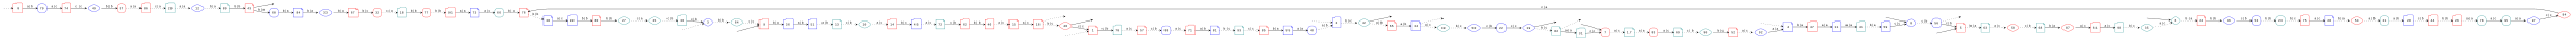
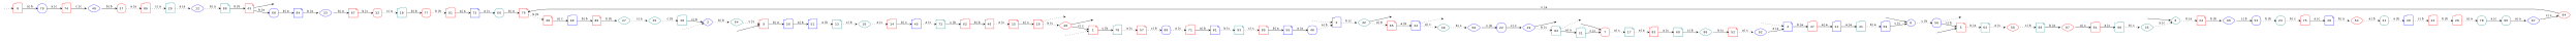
  digraph {
    fontname="Liberation Mono"
    rankdir=LR
    vcsn_context="lat<letterset<char_letters(abc)>, letterset<char_letters(abc)>>, b"
    node [color=red fontname="Liberation Mono" shape=note style=rounded]
    edge [arrowhead=vee arrowsize=.6 fontname="Liberation Mono" style=solid]
    I0 [color=blue shape=point width=0 style=""]
    I1 [color=teal shape=point width=0 style=""]
    I2 [color=blue shape=point width=0 style=""]
    I3 [shape=point width=0 style=""]
    I4 [color=blue shape=point width=0 style=""]
    I5 [color=blue shape=point width=0 style=""]
    I6 [color=blue shape=point width=0 style=""]
    I7 [shape=point width=0 style=""]
    I8 [color=blue shape=point width=0 style=""]
    I9 [shape=point width=0 style=""]
    F16 [shape=point width=0 style=""]
    F19 [shape=point width=0 style=""]
    F34 [color=teal shape=point width=0 style=""]
    F40 [shape=point width=0 style=""]
    F42 [shape=point width=0 style=""]
    F43 [color=teal shape=point width=0 style=""]
    F56 [color=blue shape=point width=0 style=""]
    F82 [shape=point width=0 style=""]
    0 [shape=folder width=0.5]
    1 [width=0.5]
    2 [color=blue shape=folder width=0.5]
    3 [color=blue shape=diamond width=0.5]
    4 [color=blue width=0.5]
    5 [width=0.5]
    6 [color=teal shape=diamond width=0.5]
    7 [shape=box width=0.5]
    8 [color=blue shape=diamond width=0.5]
    9 [shape=folder width=0.5]
    10 [color=teal shape=diamond width=0.5]
    11 [color=blue shape=folder width=0.5]
    12 [color=blue shape=diamond width=0.5]
    13 [color=teal width=0.5]
    14 [shape=folder width=0.5]
    15 [width=0.5]
    16 [width=0.5]
    17 [color=teal width=0.5]
    18 [color=teal shape=folder width=0.5]
    19 [color=blue shape=diamond width=0.5]
    20 [color=blue shape=folder width=0.5]
    21 [color=teal shape=box width=0.5]
    22 [color=blue shape=box width=0.5]
    23 [color=teal shape=box width=0.5]
    24 [width=0.5]
    25 [color=teal shape=diamond width=0.5]
    26 [shape=folder width=0.5]
    27 [color=teal shape=diamond width=0.5]
    28 [color=blue width=0.5]
    29 [color=teal shape=folder width=0.5]
    30 [color=teal shape=folder width=0.5]
    31 [color=teal shape=folder width=0.5]
    32 [shape=box width=0.5]
    33 [color=blue shape=diamond width=0.5]
    34 [color=blue width=0.5]
    35 [color=teal shape=diamond width=0.5]
    36 [color=blue shape=folder width=0.5]
    37 [shape=box width=0.5]
-   38 [color=blue width=0.5]
+   38 [width=0.5]
    39 [color=teal shape=diamond width=0.5]
    40 [shape=diamond width=0.5]
    41 [color=teal shape=folder width=0.5]
    42 [color=teal shape=diamond width=0.5]
    43 [width=0.5]
    44 [shape=folder width=0.5]
    45 [color=blue shape=folder width=0.5]
    46 [shape=folder width=0.5]
    47 [shape=folder width=0.5]
    48 [color=blue shape=box width=0.5]
    49 [color=blue shape=diamond width=0.5]
    50 [color=blue shape=diamond width=0.5]
    51 [color=blue shape=folder width=0.5]
    52 [width=0.5]
    53 [color=blue shape=box width=0.5]
    54 [shape=diamond width=0.5]
    55 [color=blue width=0.5]
    56 [color=blue shape=box width=0.5]
    57 [width=0.5]
    58 [shape=diamond width=0.5]
    59 [color=blue shape=folder width=0.5]
    60 [color=blue shape=box width=0.5]
    61 [shape=folder width=0.5]
    62 [shape=folder width=0.5]
    63 [color=teal width=0.5]
    64 [color=teal shape=diamond width=0.5]
    65 [width=0.5]
    66 [color=teal shape=box width=0.5]
    67 [width=0.5]
    68 [color=teal width=0.5]
    69 [color=teal width=0.5]
    70 [color=teal shape=folder width=0.5]
    71 [shape=folder width=0.5]
    72 [color=teal width=0.5]
    73 [color=blue width=0.5]
    74 [shape=folder width=0.5]
    75 [shape=folder width=0.5]
    76 [width=0.5]
    77 [shape=box width=0.5]
    78 [color=teal shape=box width=0.5]
    79 [color=blue shape=box width=0.5]
    80 [width=0.5]
    81 [color=blue width=0.5]
    82 [color=teal width=0.5]
-   83 [shape=box width=0.5]
+   83 [shape=folder width=0.5]
    84 [color=blue width=0.5]
    85 [width=0.5]
    86 [shape=folder width=0.5]
    87 [shape=diamond width=0.5]
    88 [color=blue shape=box width=0.5]
    89 [color=teal width=0.5]
    90 [color=teal shape=diamond width=0.5]
    91 [shape=folder width=0.5]
    92 [color=blue shape=diamond width=0.5]
    93 [color=teal width=0.5]
    94 [shape=diamond width=0.5]
    95 [color=teal shape=box width=0.5]
    96 [color=blue shape=diamond width=0.5]
    97 [color=blue shape=diamond width=0.5]
    98 [color=teal shape=folder width=0.5]
    99 [color=blue shape=folder width=0.5]
    subgraph sub_1 {
      I0
      I1
      I2
      I3
      I4
      I5
      I6
      I7
      I8
      I9
      F16
      F19
      F34
      F40
      F42
      F43
      F56
      F82
    }
    subgraph sub_2 {
      0
      1
      2
      3
      4
      5
      6
      7
      8
      9
      10
      11
      12
      13
      14
      15
      16
      17
      18
      19
      20
      21
      22
      23
      24
      25
      26
      27
      28
      29
      30
      31
      32
      33
      34
      35
      36
      37
      38
      39
      40
      41
      42
      43
      44
      45
      46
      47
      48
      49
      50
      51
      52
      53
      54
      55
      56
      57
      58
      59
      60
      61
      62
      63
      64
      65
      66
      67
      68
      69
      70
      71
      72
      73
      74
      75
      76
      77
      78
      79
      80
      81
      82
      83
      84
      85
      86
      87
      88
      89
      90
      91
      92
      93
      94
      95
      96
      97
      98
      99
    }
    I0 -> 0 [style=dotted]
    I1 -> 1 [style=dotted]
    I2 -> 2 [style=dotted]
    I3 -> 3 [style=dotted]
    I4 -> 4 [style=dotted]
    I5 -> 5
    I6 -> 6
    I7 -> 7
    I8 -> 8
    I9 -> 9
    0 -> 79 [label="a|b"]
    1 -> 70 [label="c|b"]
    2 -> 42 [label="b|c" style=dotted]
    3 -> 64 [label="b|b" style=dotted]
    4 -> 47 [label="b|a"]
    5 -> 63 [label="b|a" style=dotted]
    6 -> 24 [label="b|a" style=dotted]
    7 -> 17 [label="a|c" style=dotted]
    8 -> 56 [label="c|b" style=dotted]
    9 -> 36 [label="b|a"]
    10 -> 14 [label="a|c" style=dotted]
    11 -> 41 [label="a|a"]
    12 -> 89 [label="b|a" style=dotted]
    13 -> 10 [label="c|b" style=dotted]
    14 -> 45 [label="b|c"]
    15 -> 16 [label="a|c"]
    16 -> F16 [style=dotted]
    16 -> 40 [label="b|c" style=dotted]
    17 -> 83 [label="a|a" style=dotted]
    18 -> 77 [label="b|b"]
    19 -> F19
    19 -> 82 [label="b|c" style=dotted]
    20 -> 44 [label="c|b" style=dotted]
    21 -> 20 [label="a|b" style=dotted]
    22 -> 19 [label="c|c"]
    23 -> 75 [label="b|c" style=dotted]
    24 -> 96 [label="b|b"]
    25 -> 30 [label="c|b" style=dotted]
    26 -> 78 [label="a|a" style=dotted]
    27 -> 25 [label="c|a" style=dotted]
    28 -> 54 [label="b|a" style=dotted]
    29 -> 12 [label="a|a" style=dotted]
    30 -> 3 [label="c|b"]
    31 -> 7 [label="c|c"]
    32 -> 18 [label="c|a" style=dotted]
    33 -> 67 [label="b|a"]
    34 -> F34 [style=dotted]
    34 -> 39 [label="a|c" style=dotted]
    35 -> 6 [label="a|c" style=dotted]
    36 -> 51 [label="a|b"]
    37 -> 86 [label="a|a" style=dotted]
    38 -> 99 [label="a|c"]
    39 -> 50 [label="b|c" style=dotted]
    40 -> F40
    40 -> 1 [label="c|c"]
    41 -> 59 [label="b|a" style=dotted]
    42 -> F42
    42 -> 65 [label="a|b" style=dotted]
    43 -> F43
    43 -> 60 [label="b|a"]
    44 -> 26 [label="b|b" style=dotted]
    45 -> 72 [label="a|c" style=dotted]
    46 -> 15 [label="a|c" style=dotted]
    47 -> 11 [label="a|a"]
    48 -> 2 [label="a|b" style=dotted]
    49 -> 37 [label="b|b"]
    50 -> 22 [label="c|b"]
    51 -> 13 [label="a|b" style=dotted]
    52 -> 92 [label="a|c" style=dotted]
    53 -> 23 [label="b|b" style=dotted]
    54 -> 21 [label="a|b" style=dotted]
    55 -> 48 [label="a|a"]
    56 -> F56 [style=dotted]
    56 -> 5 [label="c|b"]
    57 -> 88 [label="c|b" style=dotted]
    58 -> 68 [label="c|b" style=dotted]
    59 -> 8 [label="c|c"]
    60 -> 84 [label="b|a"]
    61 -> 98 [label="a|c"]
    62 -> 46 [label="b|b"]
    63 -> 58 [label="a|c" style=dotted]
    64 -> 9 [label="c|c" style=dotted]
    65 -> 34 [label="a|b"]
    66 -> 76 [label="b|a"]
    67 -> 32 [label="b|c"]
    68 -> 87 [label="b|a"]
-   69 -> 90 [label="c|b" style=dotted]
+   69 -> 90 [label="c|b"]
    70 -> 57 [label="a|c" style=dotted]
    71 -> 81 [label="a|b"]
    72 -> 62 [label="c|b"]
    73 -> 66 [label="a|c"]
    74 -> 49 [label="c|c"]
    75 -> 28 [label="a|c"]
    76 -> 38 [label="b|b" style=dotted]
    77 -> 91 [label="b|b" style=dotted]
    78 -> 95 [label="a|c"]
    79 -> 74 [label="a|c"]
    80 -> 27 [label="b|b"]
    81 -> 93 [label="b|c" style=dotted]
    82 -> F82 [style=dotted]
    82 -> 31 [label="a|a"]
    83 -> 69 [label="a|c"]
    84 -> 33 [label="b|a"]
    85 -> 55 [label="b|a"]
    86 -> 29 [label="c|a" style=dotted]
    87 -> 61 [label="a|c"]
    88 -> 71 [label="a|c" style=dotted]
    89 -> 43 [label="b|b"]
    90 -> 52 [label="b|c"]
    91 -> 73 [label="a|a"]
    92 -> 4 [label="a|a"]
    93 -> 85 [label="c|c" style=dotted]
    94 -> 76 [label="c|a"]
    95 -> 97 [label="a|a"]
    96 -> 53 [label="c|b"]
    97 -> 94 [label="c|c"]
    98 -> 35 [label="b|c" style=dotted]
    99 -> 80 [label="b|b"]
  }
